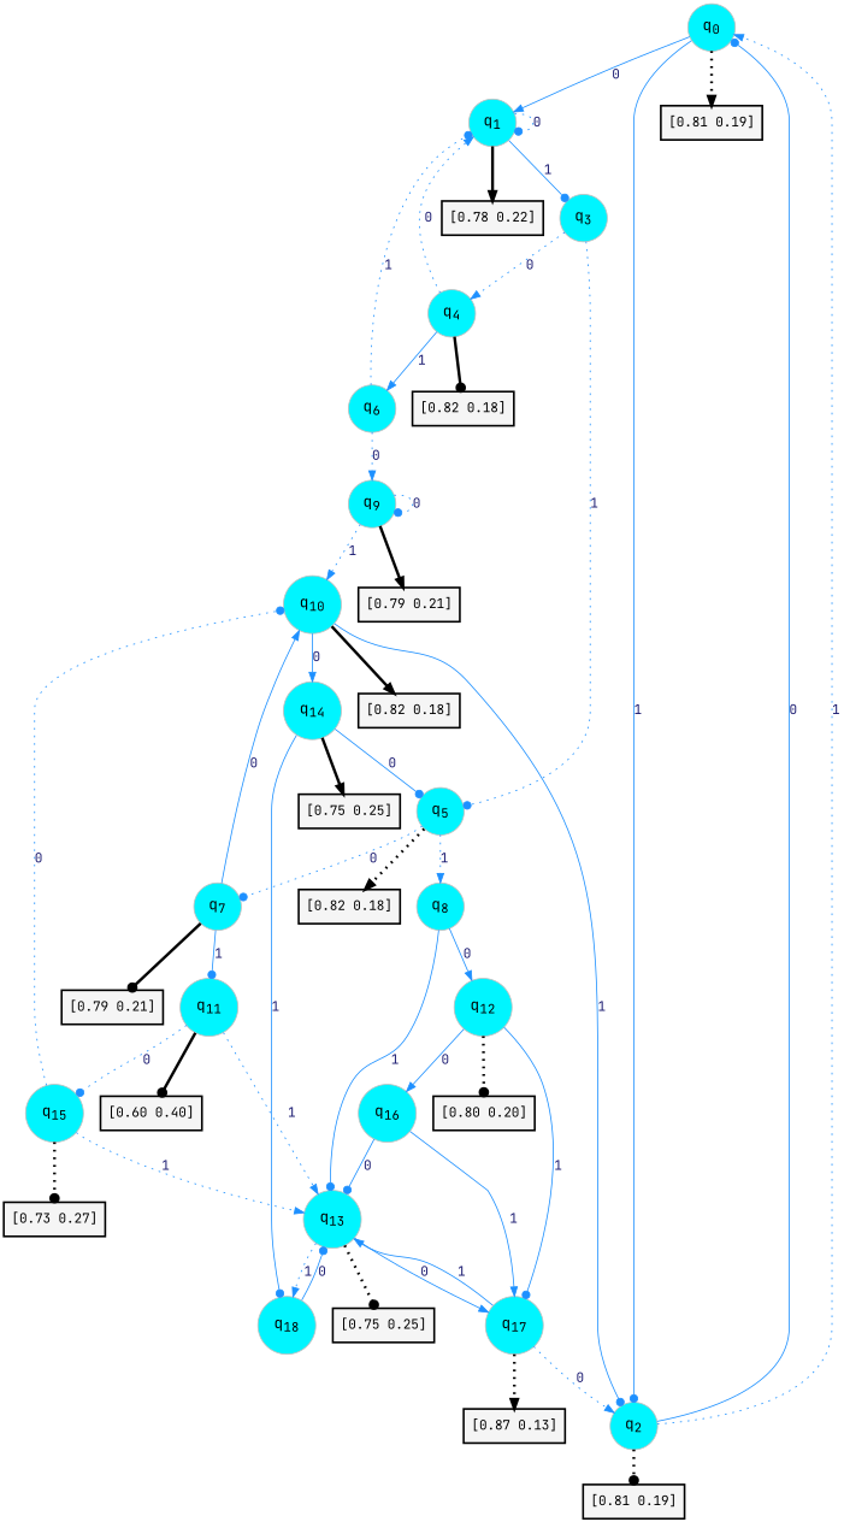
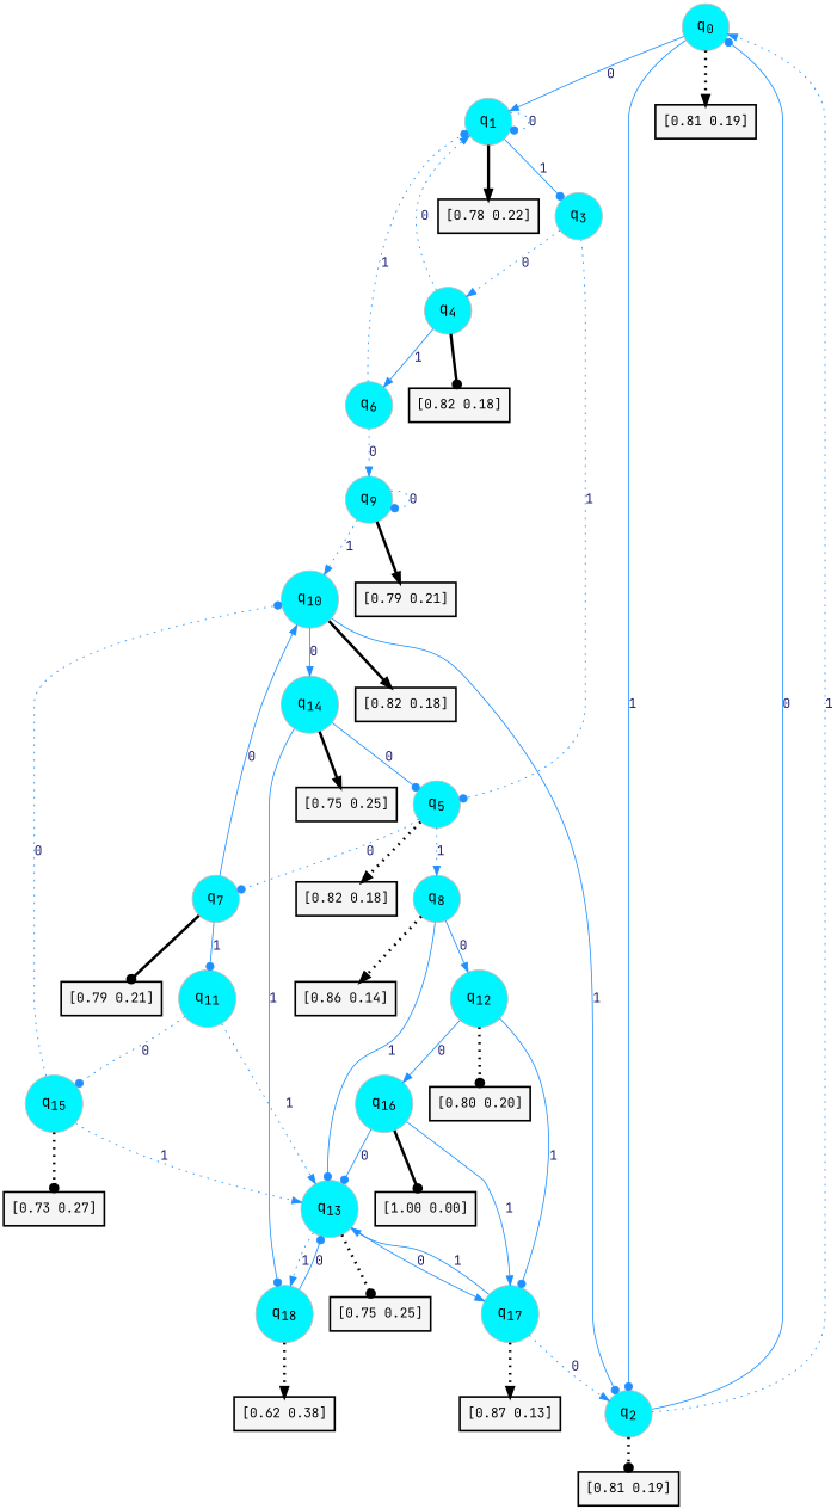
  digraph {
    fontname="JetBrains Mono"
    rankdir=TD
    node [color=gray fillcolor=turquoise1 fontcolor=black fontname="JetBrains Mono" fontsize=16 fontweight=bold shape=circle style=filled]
    edge [arrowhead=normal arrowsize=1 color=dodgerblue1 fontcolor=midnightblue fontname="JetBrains Mono" fontweight=bold penwidth=1 style=bold weight=20]
    n1 [label=<q<SUB>0</SUB>>]
    n2 [label=<q<SUB>1</SUB>>]
    n3 [label=<q<SUB>2</SUB>>]
    n4 [color=black fillcolor=whitesmoke fontsize=14 label="[0.81 0.19]" penwidth=2 shape=box]
    n5 [label=<q<SUB>3</SUB>>]
    n6 [color=black fillcolor=whitesmoke fontsize=14 label="[0.78 0.22]" penwidth=2 shape=box]
    n7 [color=black fillcolor=whitesmoke fontsize=14 label="[0.81 0.19]" penwidth=2 shape=box]
    n8 [label=<q<SUB>4</SUB>>]
    n9 [label=<q<SUB>5</SUB>>]
    n10 [label=<q<SUB>6</SUB>>]
    n11 [color=black fillcolor=whitesmoke fontsize=14 label="[0.82 0.18]" penwidth=2 shape=box]
    n12 [label=<q<SUB>7</SUB>>]
    n13 [label=<q<SUB>8</SUB>>]
    n14 [color=black fillcolor=whitesmoke fontsize=14 label="[0.82 0.18]" penwidth=2 shape=box]
    n15 [label=<q<SUB>9</SUB>>]
    n16 [label=<q<SUB>10</SUB>>]
    n17 [label=<q<SUB>11</SUB>>]
    n18 [color=black fillcolor=whitesmoke fontsize=14 label="[0.79 0.21]" penwidth=2 shape=box]
    n19 [label=<q<SUB>12</SUB>>]
    n20 [label=<q<SUB>13</SUB>>]
+   n21 [color=black fillcolor=whitesmoke fontsize=14 label="[0.86 0.14]" penwidth=2 shape=box]
    n22 [color=black fillcolor=whitesmoke fontsize=14 label="[0.79 0.21]" penwidth=2 shape=box]
    n23 [label=<q<SUB>14</SUB>>]
    n24 [color=black fillcolor=whitesmoke fontsize=14 label="[0.82 0.18]" penwidth=2 shape=box]
    n25 [label=<q<SUB>15</SUB>>]
-   n26 [color=black fillcolor=whitesmoke fontsize=14 label="[0.60 0.40]" penwidth=2 shape=box]
    n27 [label=<q<SUB>16</SUB>>]
    n28 [label=<q<SUB>17</SUB>>]
    n29 [color=black fillcolor=whitesmoke fontsize=14 label="[0.80 0.20]" penwidth=2 shape=box]
    n30 [label=<q<SUB>18</SUB>>]
    n31 [color=black fillcolor=whitesmoke fontsize=14 label="[0.75 0.25]" penwidth=2 shape=box]
    n32 [color=black fillcolor=whitesmoke fontsize=14 label="[0.75 0.25]" penwidth=2 shape=box]
    n33 [color=black fillcolor=whitesmoke fontsize=14 label="[0.73 0.27]" penwidth=2 shape=box]
+   n34 [color=black fillcolor=whitesmoke fontsize=14 label="[1.00 0.00]" penwidth=2 shape=box]
    n35 [color=black fillcolor=whitesmoke fontsize=14 label="[0.87 0.13]" penwidth=2 shape=box]
+   n36 [color=black fillcolor=whitesmoke fontsize=14 label="[0.62 0.38]" penwidth=2 shape=box]
    n1 -> n2 [label=0]
    n1 -> n3 [arrowhead=dot label=1]
    n1 -> n4 [color=black penwidth=3 style=dotted]
    n2 -> n2 [arrowhead=dot label=0 style=dotted]
    n2 -> n5 [arrowhead=dot label=1]
    n2 -> n6 [color=black penwidth=3]
    n3 -> n1 [arrowhead=dot label=0]
    n3 -> n1 [label=1 style=dotted]
    n3 -> n7 [arrowhead=dot color=black penwidth=3 style=dotted]
    n5 -> n8 [label=0 style=dotted]
    n5 -> n9 [arrowhead=dot label=1 style=dotted]
    n8 -> n2 [label=0 style=dotted]
    n8 -> n10 [label=1]
    n8 -> n11 [arrowhead=dot color=black penwidth=3]
    n9 -> n12 [arrowhead=dot label=0 style=dotted]
    n9 -> n13 [label=1 style=dotted]
    n9 -> n14 [color=black penwidth=3 style=dotted]
    n10 -> n2 [arrowhead=dot label=1 style=dotted]
    n10 -> n15 [label=0 style=dotted]
    n12 -> n16 [label=0]
    n12 -> n17 [arrowhead=dot label=1]
    n12 -> n18 [arrowhead=dot color=black penwidth=3]
    n13 -> n19 [label=0]
    n13 -> n20 [arrowhead=dot label=1]
+   n13 -> n21 [color=black penwidth=3 style=dotted]
    n15 -> n15 [arrowhead=dot label=0 style=dotted]
    n15 -> n16 [label=1 style=dotted]
    n15 -> n22 [color=black penwidth=3]
    n16 -> n3 [arrowhead=dot label=1]
    n16 -> n23 [label=0]
    n16 -> n24 [color=black penwidth=3]
    n17 -> n20 [label=1 style=dotted]
    n17 -> n25 [arrowhead=dot label=0 style=dotted]
-   n17 -> n26 [arrowhead=dot color=black penwidth=3]
    n19 -> n27 [label=0]
    n19 -> n28 [arrowhead=dot label=1]
    n19 -> n29 [arrowhead=dot color=black penwidth=3 style=dotted]
    n20 -> n28 [label=0]
    n20 -> n30 [label=1 style=dotted]
    n20 -> n31 [arrowhead=dot color=black penwidth=3 style=dotted]
    n23 -> n9 [arrowhead=dot label=0]
    n23 -> n30 [arrowhead=dot label=1]
    n23 -> n32 [color=black penwidth=3]
    n25 -> n16 [arrowhead=dot label=0 style=dotted]
    n25 -> n20 [label=1 style=dotted]
    n25 -> n33 [arrowhead=dot color=black penwidth=3 style=dotted]
    n27 -> n20 [arrowhead=dot label=0]
    n27 -> n28 [label=1]
+   n27 -> n34 [arrowhead=dot color=black penwidth=3]
    n28 -> n3 [label=0 style=dotted]
    n28 -> n20 [label=1]
    n28 -> n35 [color=black penwidth=3 style=dotted]
    n30 -> n20 [arrowhead=dot label=0]
+   n30 -> n36 [color=black penwidth=3 style=dotted]
  }
